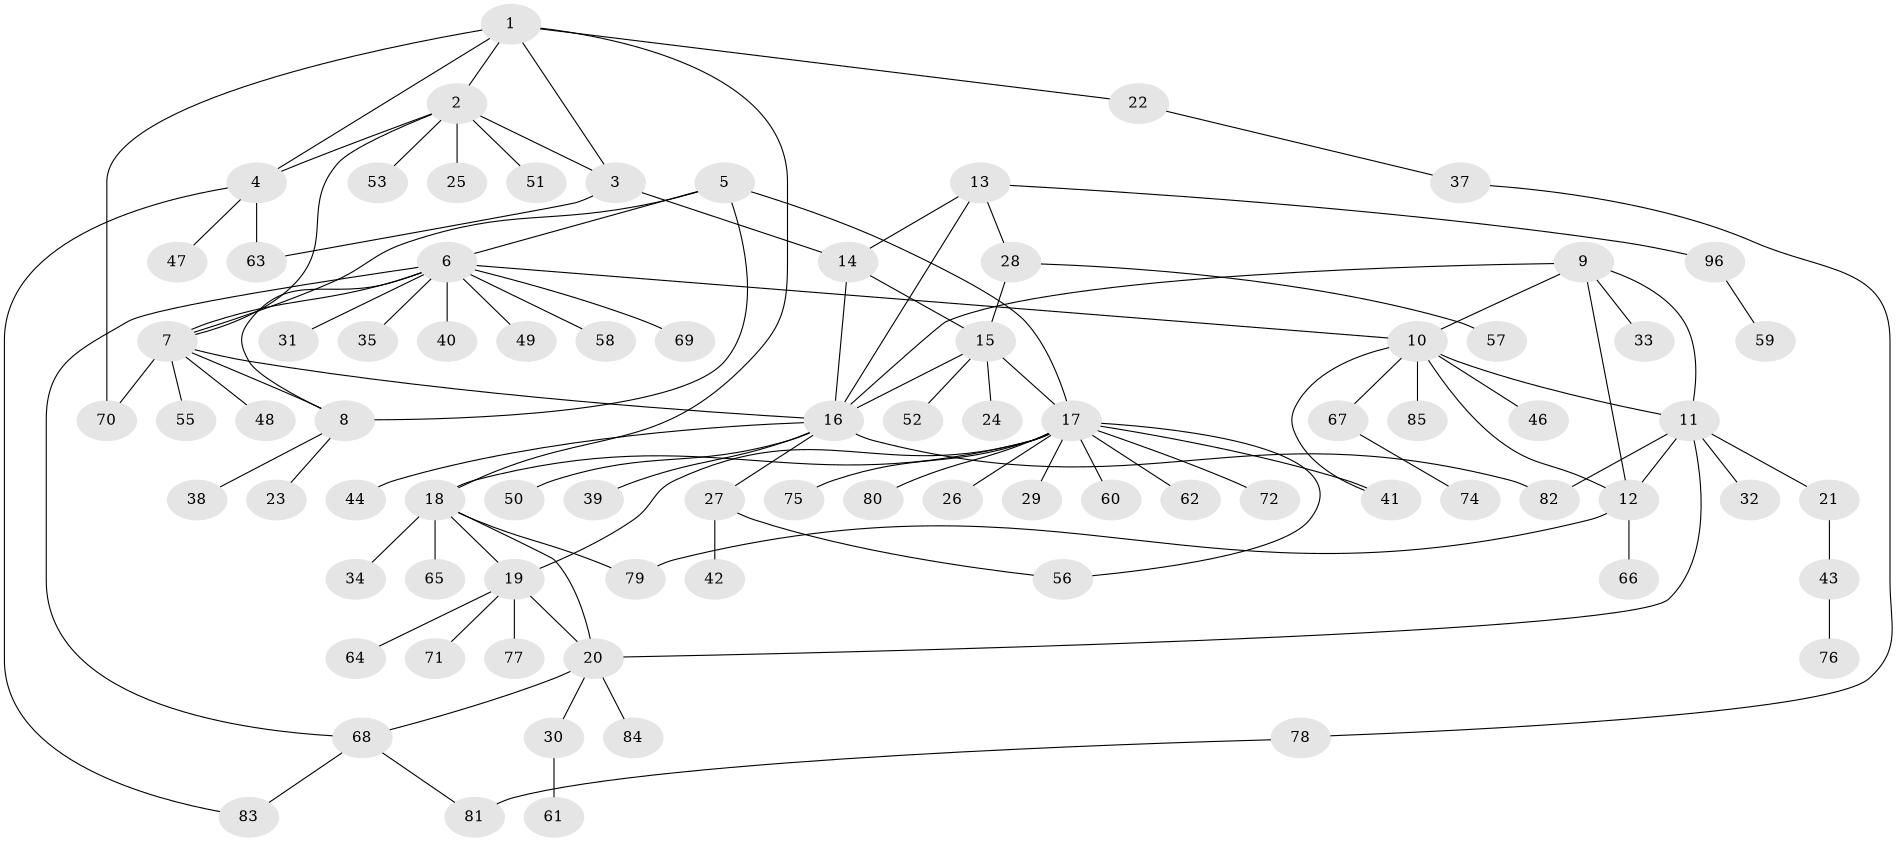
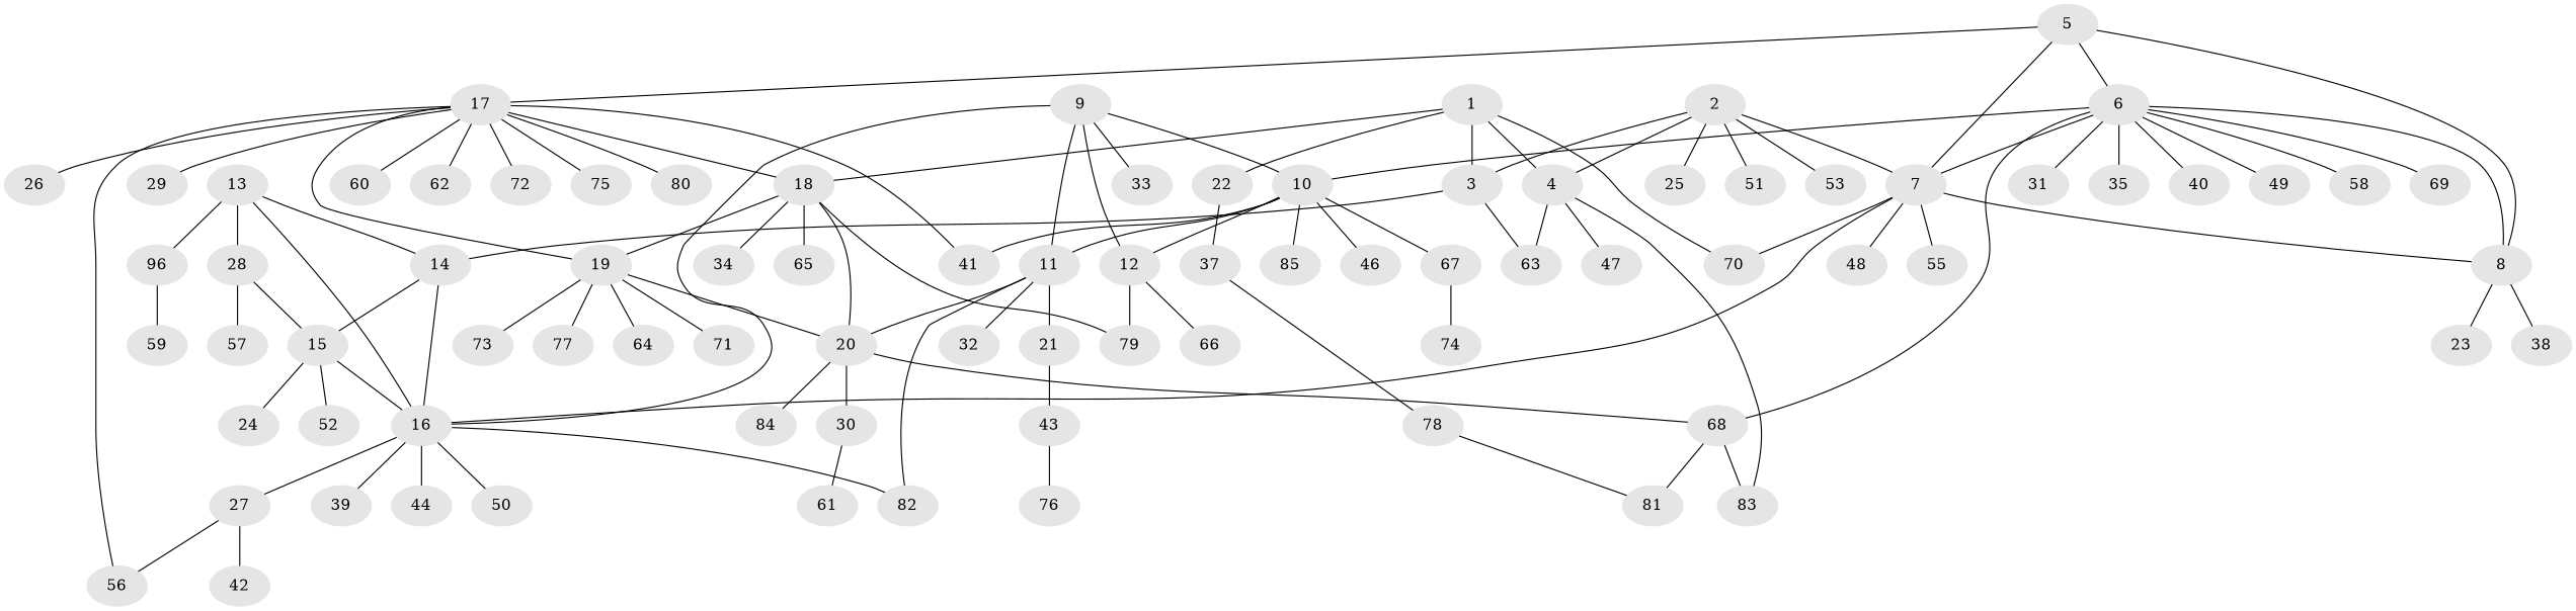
  graph {
    node [color=gray90 style=filled]
    1
    2
    3
    4
    18
    22
    70
    7
    25
    51
    53
    14
    63
    47
    83
    20
    79
    19
    34
    65
    37
    8
    16
    48
    55
    11
    12
    21
    32
    82
    15
    5
    6
    17
    10
    31
    35
    40
    49
    58
    68
    69
    23
    38
    41
    26
    29
    56
    60
    62
    72
    75
    80
    46
    67
    85
    81
    27
    39
    44
    50
    9
    33
    66
    74
    30
    84
    43
    76
    13
    28
    n72 [label=96]
    24
    52
    57
    59
    42
    64
    71
+   73
    77
    61
    78
-   1 -- 2
    1 -- 3
    1 -- 4
    1 -- 18
    1 -- 22
    1 -- 70
    2 -- 3
    2 -- 4
    2 -- 7
    2 -- 25
    2 -- 51
    2 -- 53
    3 -- 14
    3 -- 63
    4 -- 63
    4 -- 47
    4 -- 83
    18 -- 20
    18 -- 79
    18 -- 19
    18 -- 34
    18 -- 65
    22 -- 37
    7 -- 70
    7 -- 8
    7 -- 16
    7 -- 48
    7 -- 55
    14 -- 16
    14 -- 15
    20 -- 68
    20 -- 30
    20 -- 84
    19 -- 20
    19 -- 64
    19 -- 71
+   19 -- 73
    19 -- 77
    37 -- 78
    8 -- 23
    8 -- 38
    16 -- 82
    16 -- 27
    16 -- 39
    16 -- 44
    16 -- 50
    11 -- 20
-   11 -- 12
    11 -- 21
    11 -- 32
    11 -- 82
    12 -- 79
    12 -- 66
    21 -- 43
    15 -- 16
-   15 -- 17
    15 -- 24
    15 -- 52
    5 -- 7
    5 -- 8
    5 -- 6
    5 -- 17
    6 -- 7
    6 -- 8
    6 -- 10
    6 -- 31
    6 -- 35
    6 -- 40
    6 -- 49
    6 -- 58
    6 -- 68
    6 -- 69
    17 -- 18
    17 -- 19
    17 -- 41
    17 -- 26
    17 -- 29
    17 -- 56
    17 -- 60
    17 -- 62
    17 -- 72
    17 -- 75
    17 -- 80
    10 -- 11
    10 -- 12
    10 -- 41
    10 -- 46
    10 -- 67
    10 -- 85
    68 -- 83
    68 -- 81
    67 -- 74
    27 -- 56
    27 -- 42
    9 -- 16
    9 -- 11
    9 -- 12
    9 -- 10
    9 -- 33
    30 -- 61
    43 -- 76
    13 -- 14
    13 -- 16
    13 -- 28
    13 -- n72
    28 -- 15
    28 -- 57
    n72 -- 59
    78 -- 81
  }
